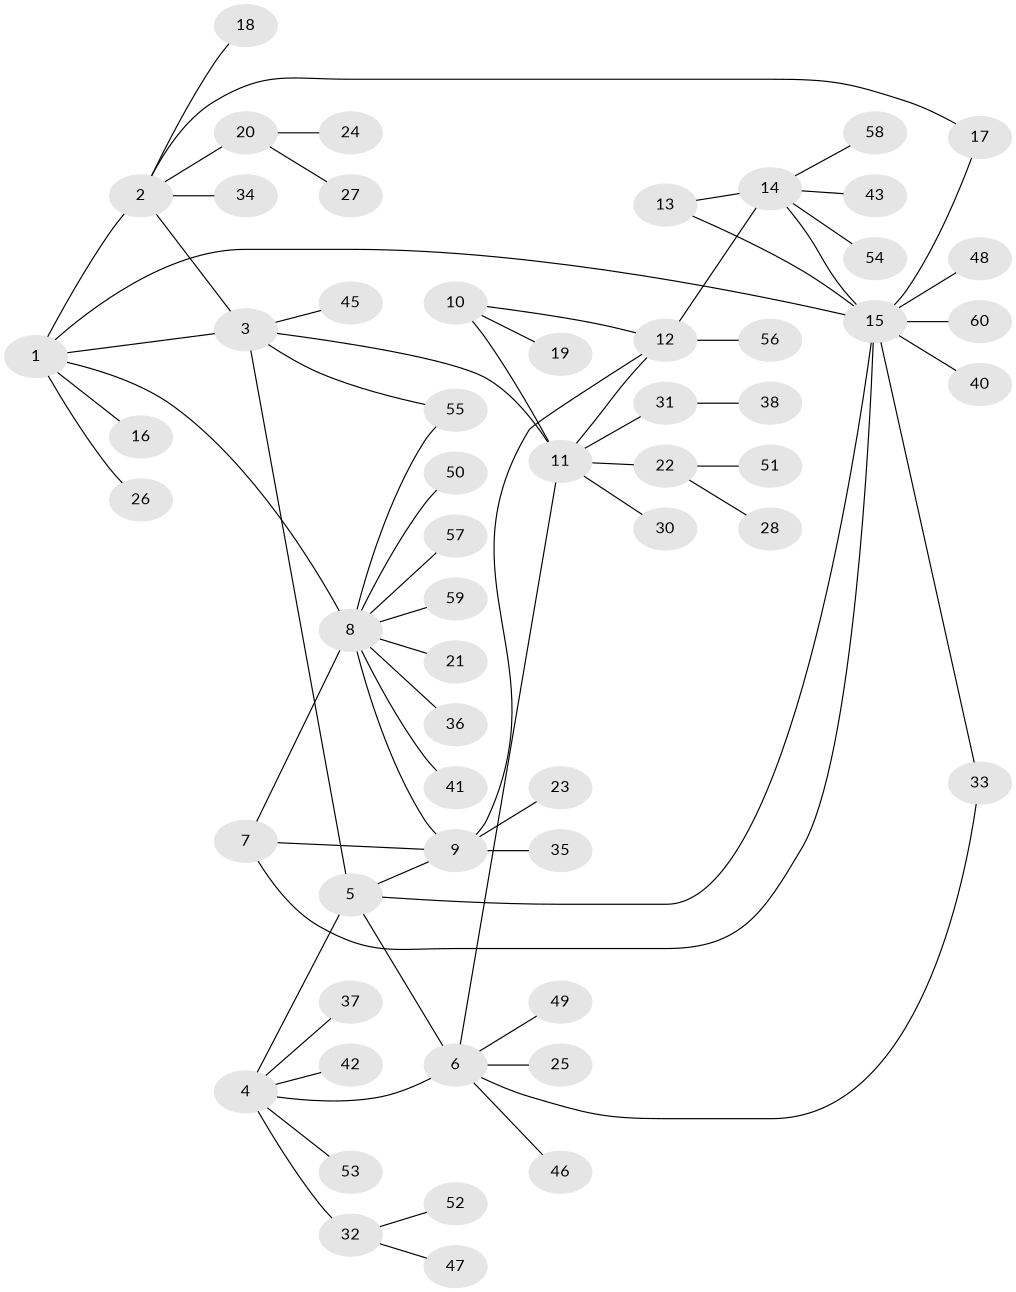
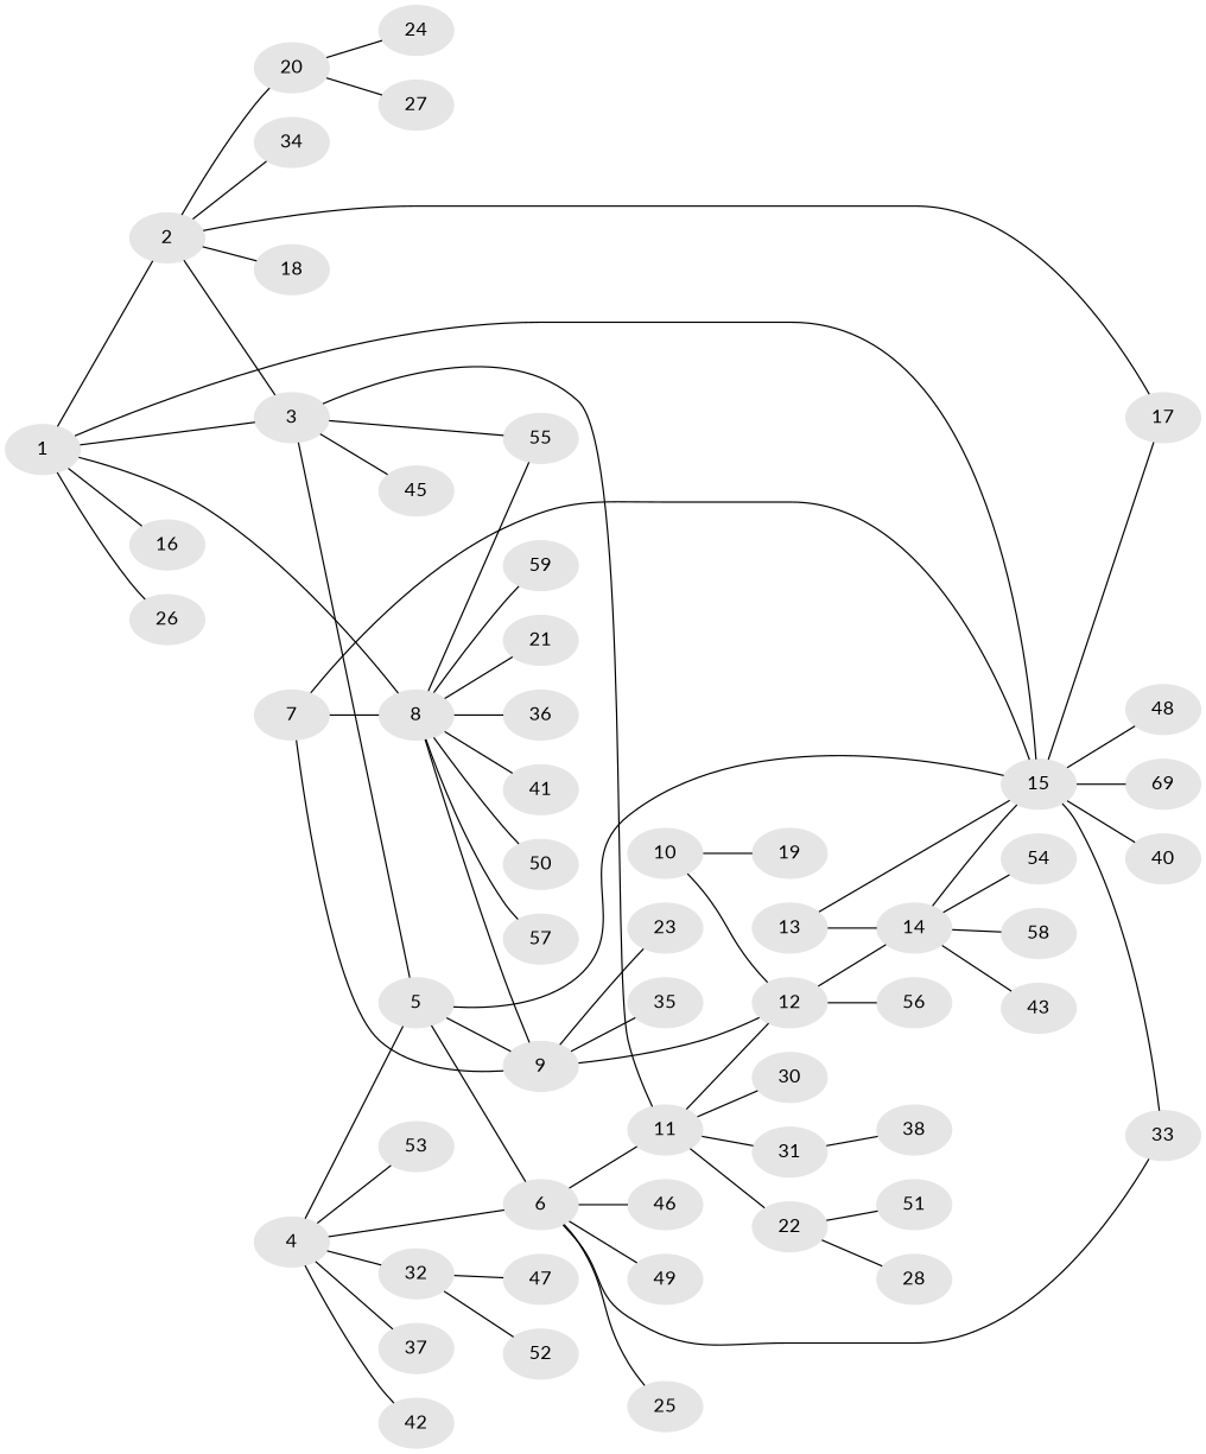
  graph {
    fontname=Lato
    rankdir=LR
    node [color=gray90 fontname=Lato style=filled]
    edge [fontname=Lato]
    1
    2
    3
    8
    15
    16
    26
    17
    18
    20
    34
    5
    11
    45
    55
    9
    21
    36
    41
    50
    57
    59
    33
    40
    48
-   60
+   60 [label=69]
    24
    27
    6
    12
    22
    30
    31
    4
    32
    37
    42
    53
    25
    46
    49
    47
    52
    23
    35
    7
    14
    56
    10
    19
    28
    51
    38
    43
    54
    58
    13
    1 -- 2
    1 -- 3
    1 -- 8
    1 -- 15
    1 -- 16
    1 -- 26
    2 -- 3
    2 -- 17
    2 -- 18
    2 -- 20
    2 -- 34
    3 -- 5
    3 -- 11
    3 -- 45
    3 -- 55
    8 -- 55
    8 -- 9
    8 -- 21
    8 -- 36
    8 -- 41
    8 -- 50
    8 -- 57
    8 -- 59
    15 -- 17
    15 -- 33
    15 -- 40
    15 -- 48
    15 -- 60
    20 -- 24
    20 -- 27
    5 -- 15
    5 -- 9
    5 -- 6
    11 -- 12
    11 -- 22
    11 -- 30
    11 -- 31
    9 -- 12
    9 -- 23
    9 -- 35
    6 -- 11
    6 -- 33
    6 -- 25
    6 -- 46
    6 -- 49
    12 -- 14
    12 -- 56
    22 -- 28
    22 -- 51
    31 -- 38
    4 -- 5
    4 -- 6
    4 -- 32
    4 -- 37
    4 -- 42
    4 -- 53
    32 -- 47
    32 -- 52
    7 -- 8
    7 -- 15
    7 -- 9
    14 -- 15
    14 -- 43
    14 -- 54
    14 -- 58
-   10 -- 11
    10 -- 12
    10 -- 19
    13 -- 15
    13 -- 14
  }
